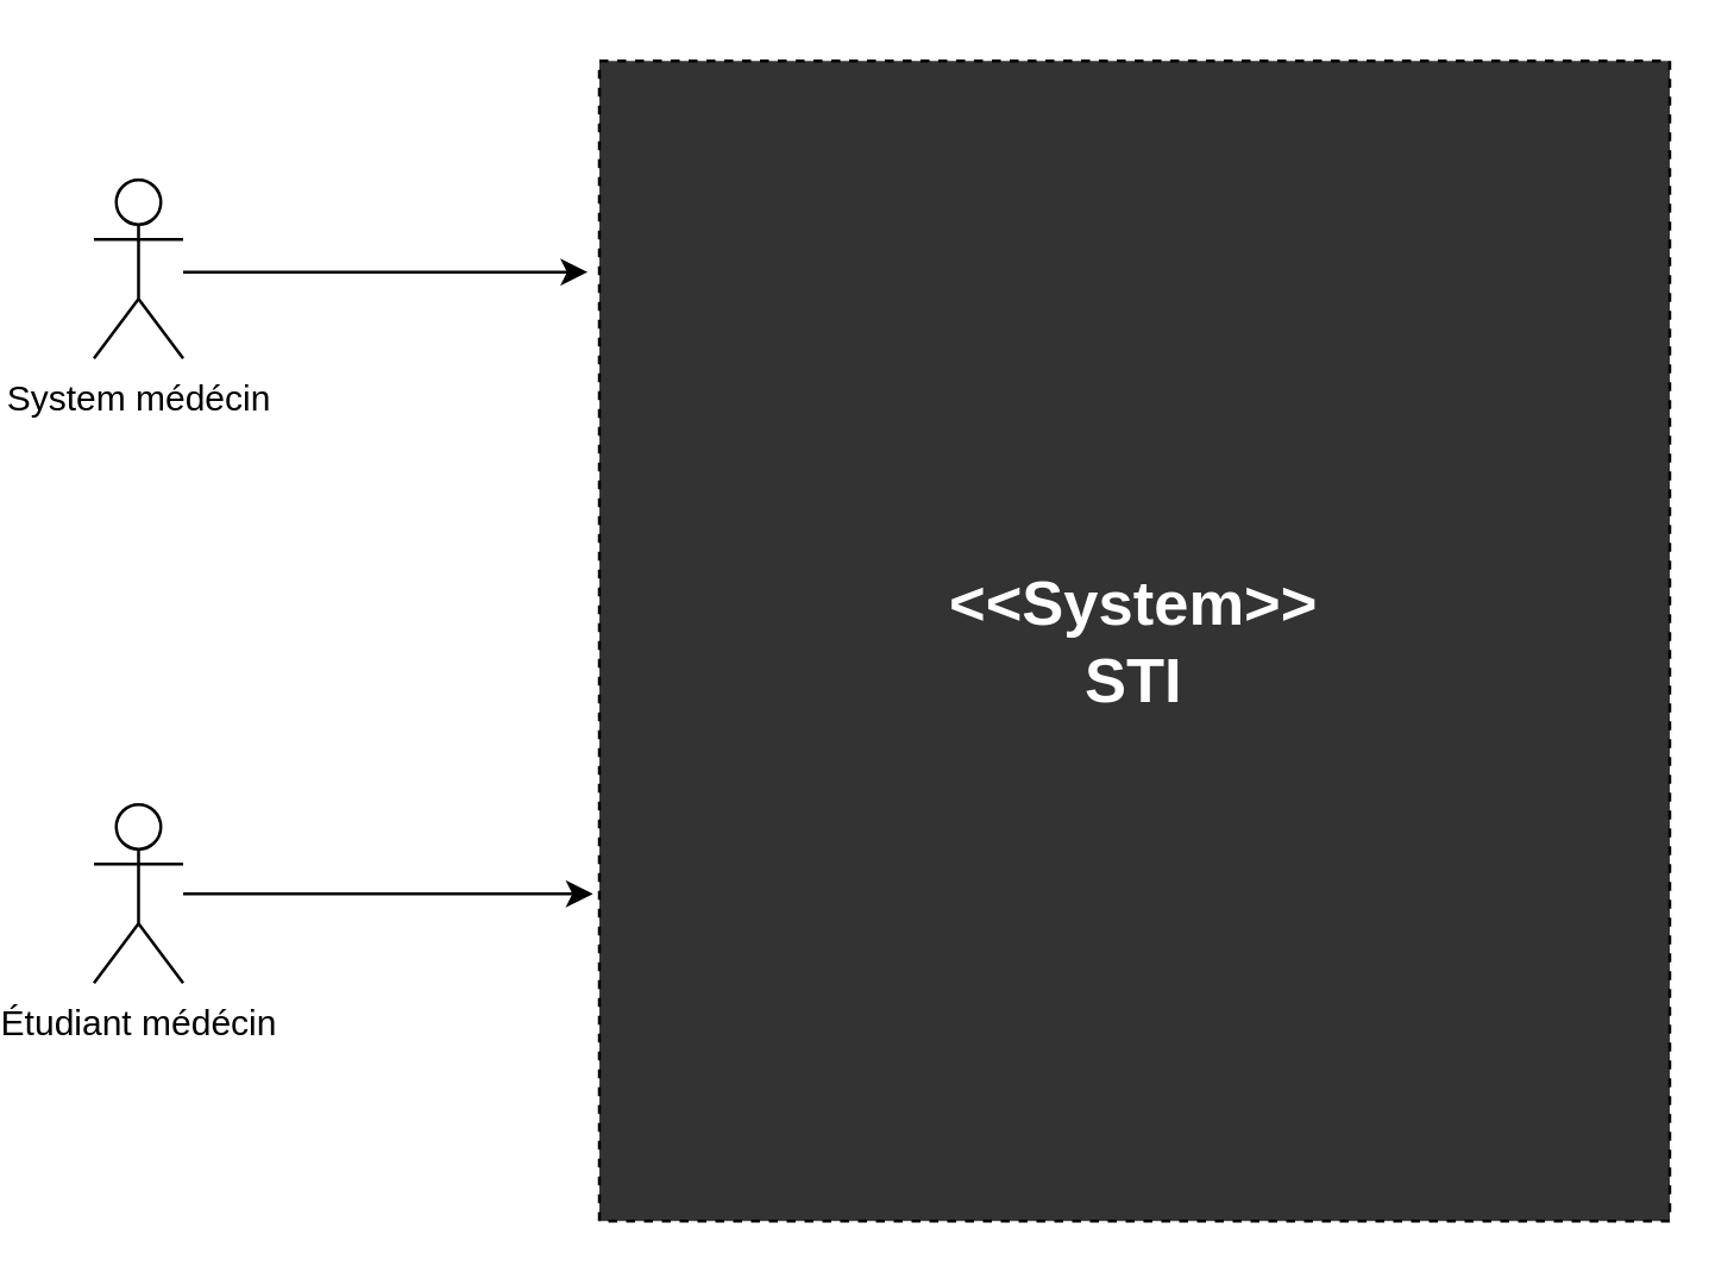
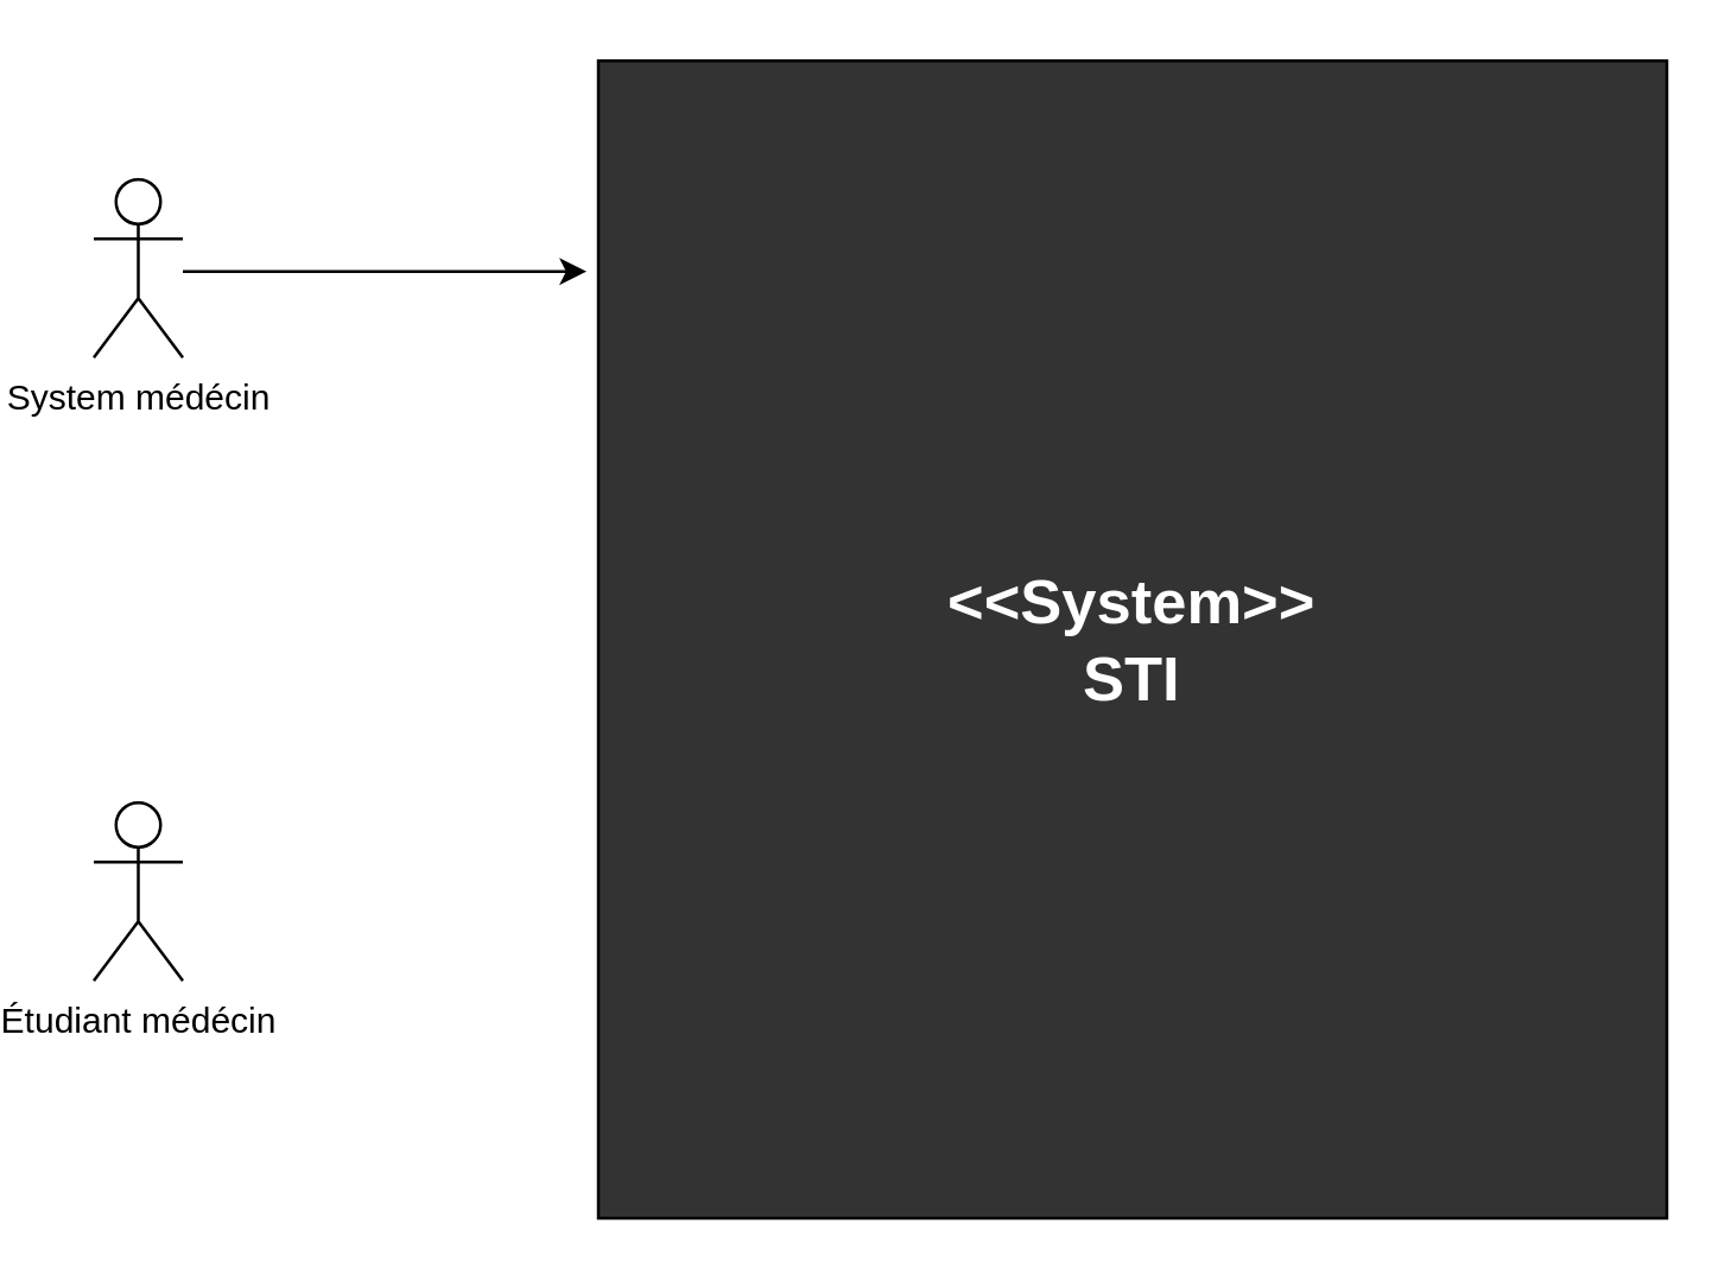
  <mxCell id="0" />
  <mxCell id="1" parent="0" />
  <mxCell id="2" style="edgeStyle=orthogonalEdgeStyle;rounded=0;orthogonalLoop=1;jettySize=auto;html=1;entryX=-0.011;entryY=0.182;entryDx=0;entryDy=0;entryPerimeter=0;" parent="1" source="3" target="4" edge="1"><mxGeometry relative="1" as="geometry"><Array as="points"><mxPoint x="80" y="91" /><mxPoint x="80" y="91" /></Array></mxGeometry></mxCell>
  <mxCell id="3" value="System médécin" style="shape=umlActor;verticalLabelPosition=bottom;verticalAlign=top;html=1;outlineConnect=0;" parent="1" vertex="1"><mxGeometry x="20" y="60" width="30" height="60" as="geometry" /></mxCell>
- <mxCell id="4" value="&lt;font style=&quot;font-size: 21px&quot;&gt;&lt;b&gt;&lt;font style=&quot;font-size: 21px&quot; color=&quot;#FFFFFF&quot;&gt;&amp;lt;&amp;lt;System&amp;gt;&amp;gt;&lt;br&gt;STI&lt;/font&gt;&lt;/b&gt;&lt;/font&gt;" style="rounded=0;whiteSpace=wrap;html=1;fillColor=#333333;dashed=1;" parent="1" vertex="1"><mxGeometry x="190" y="20" width="360" height="390" as="geometry" /></mxCell>
- <mxCell id="5" style="edgeStyle=orthogonalEdgeStyle;rounded=0;orthogonalLoop=1;jettySize=auto;html=1;entryX=-0.006;entryY=0.718;entryDx=0;entryDy=0;entryPerimeter=0;" parent="1" source="6" target="4" edge="1"><mxGeometry relative="1" as="geometry" /></mxCell>
+ <mxCell id="4" value="&lt;font style=&quot;font-size: 21px&quot;&gt;&lt;b&gt;&lt;font style=&quot;font-size: 21px&quot; color=&quot;#FFFFFF&quot;&gt;&amp;lt;&amp;lt;System&amp;gt;&amp;gt;&lt;br&gt;STI&lt;/font&gt;&lt;/b&gt;&lt;/font&gt;" style="rounded=0;whiteSpace=wrap;html=1;fillColor=#333333;" parent="1" vertex="1"><mxGeometry x="190" y="20" width="360" height="390" as="geometry" /></mxCell>
  <mxCell id="6" value="Étudiant médécin" style="shape=umlActor;verticalLabelPosition=bottom;verticalAlign=top;html=1;outlineConnect=0;" parent="1" vertex="1"><mxGeometry x="20" y="270" width="30" height="60" as="geometry" /></mxCell>
